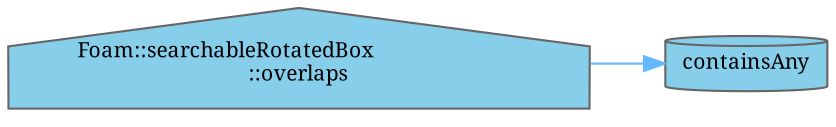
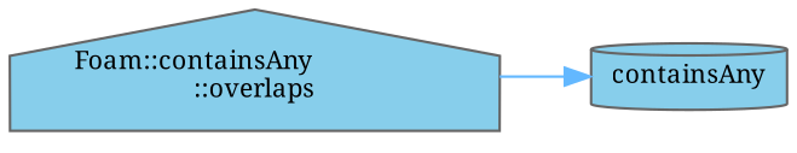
  digraph {
    rankdir=RL
    fontname="Noto Serif"
    node [fillcolor=skyblue fontname="Noto Serif" fontsize=10 style=filled]
    n1 [color=gray40 fontcolor=black height=0.2 label=containsAny shape=cylinder width=0.4]
-   n2 [color=grey40 height=0.2 label="Foam::searchableRotatedBox\l::overlaps" shape=house width=0.4]
+   n2 [color=grey40 height=0.2 label="Foam::containsAny\l::overlaps" shape=house width=0.4]
    n1 -> n2 [color=steelblue1 dir=back fontname="Noto Serif" fontsize=10 labelfontname=Helvetica labelfontsize=10 style=solid]
  }
